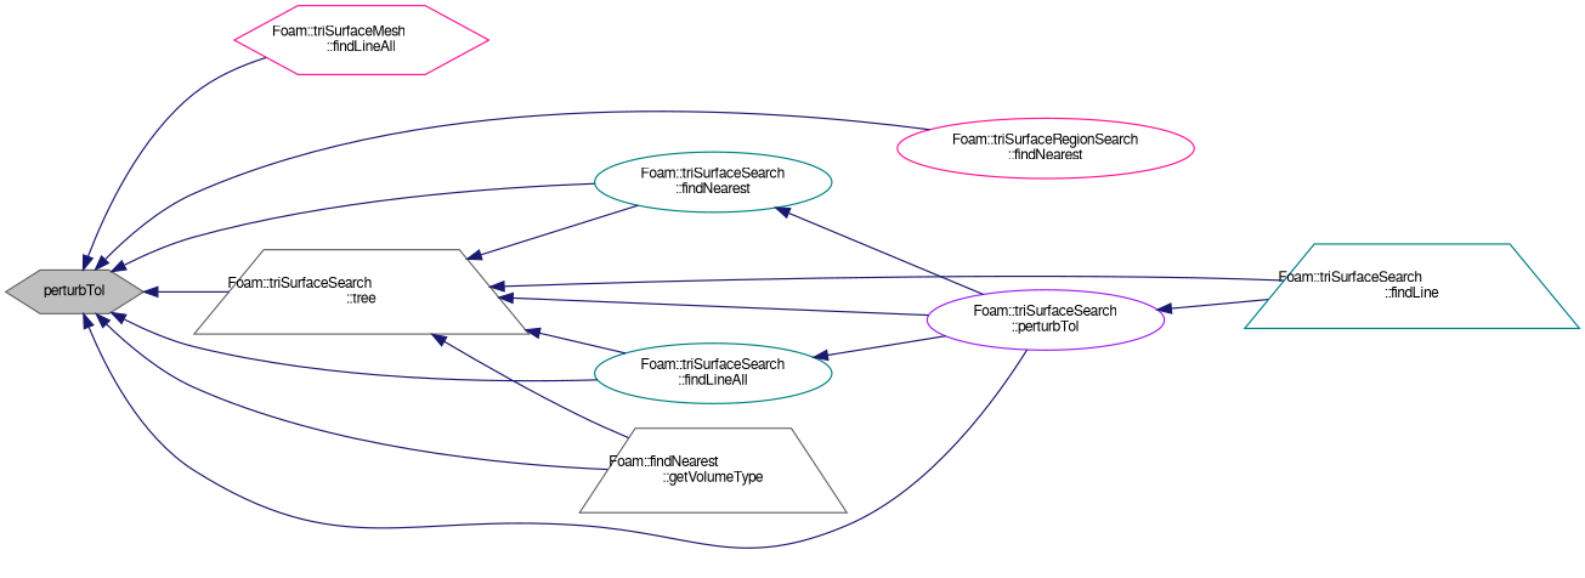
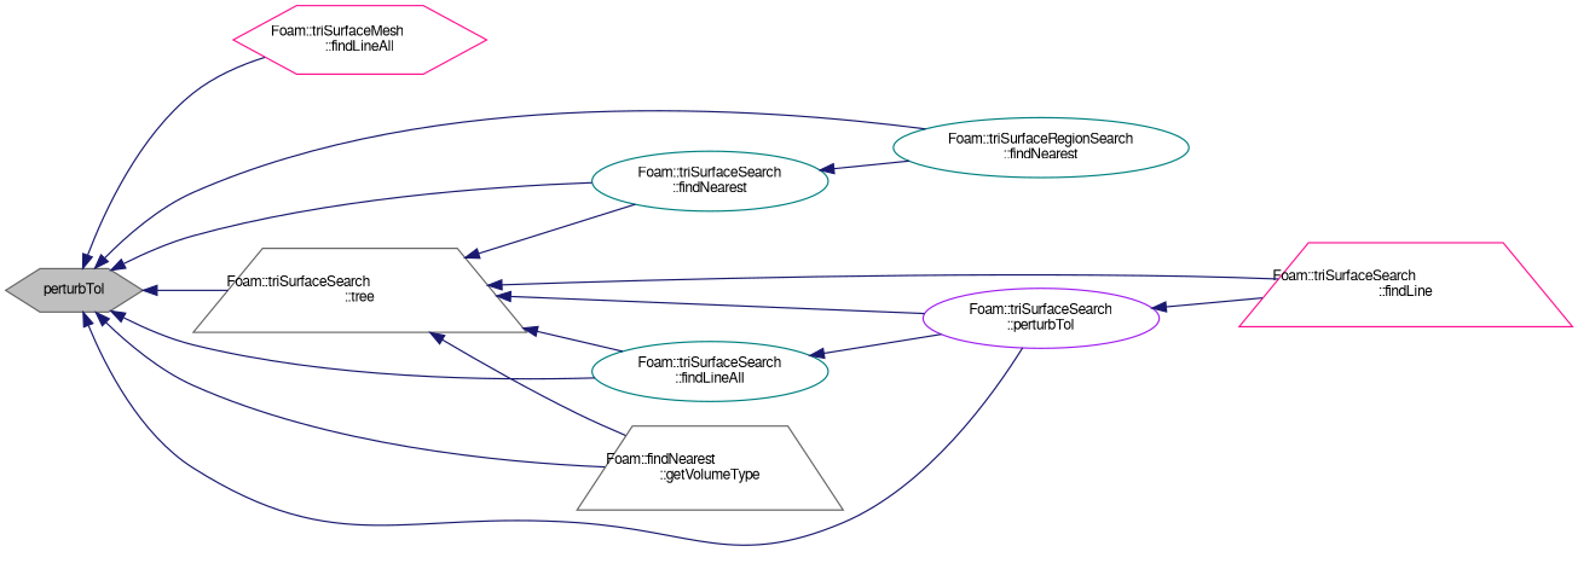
  digraph {
    rankdir=LR
    node [color=gray40 fontname=FreeSans fontsize=10 shape=ellipse]
    edge [color=midnightblue dir=back fontname=FreeSans fontsize=10 labelfontname=FreeSans labelfontsize=10 style=solid]
    n1 [fillcolor=grey75 fontcolor=black height=0.2 label=perturbTol shape=hexagon style=filled width=0.4]
    n2 [color=deeppink height=0.2 label="Foam::triSurfaceMesh\l::findLineAll" shape=hexagon width=0.4]
    n3 [color=teal height=0.2 label="Foam::triSurfaceSearch\l::findLineAll" width=0.4]
    n4 [color=purple height=0.2 label="Foam::triSurfaceSearch\l::perturbTol" width=0.4]
-   n5 [color=deeppink height=0.2 label="Foam::triSurfaceRegionSearch\l::findNearest" width=0.4]
+   n5 [color=teal height=0.2 label="Foam::triSurfaceRegionSearch\l::findNearest" width=0.4]
    n6 [color=teal height=0.2 label="Foam::triSurfaceSearch\l::findNearest" width=0.4]
    n7 [height=0.2 label="Foam::findNearest\l::getVolumeType" shape=trapezium width=0.4]
    n8 [height=0.2 label="Foam::triSurfaceSearch\l::tree" shape=trapezium width=0.4]
-   n9 [color=teal height=0.2 label="Foam::triSurfaceSearch\l::findLine" shape=trapezium width=0.4]
+   n9 [color=deeppink height=0.2 label="Foam::triSurfaceSearch\l::findLine" shape=trapezium width=0.4]
    n1 -> n2
    n1 -> n3
    n1 -> n4
    n1 -> n5
    n1 -> n6
    n1 -> n7
    n1 -> n8
    n3 -> n4
    n4 -> n9
-   n6 -> n4
+   n6 -> n5
    n8 -> n3
    n8 -> n4
    n8 -> n6
    n8 -> n7
    n8 -> n9
  }
